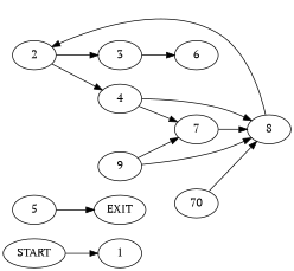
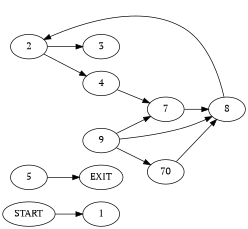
  digraph {
    fontname="PT Serif"
    rankdir=LR
    node [fontname="PT Serif"]
    edge [fontname="PT Serif"]
    n1 [label=START]
    1
    n3 [label=EXIT]
    2
    3
    4
-   6
    7
    8
    5
    9
    n12 [label=70]
    n1 -> 1
    2 -> 3
    2 -> 4
-   3 -> 6
    4 -> 7
-   4 -> 8
    7 -> 8
    8 -> 2
    5 -> n3
    9 -> 7
    9 -> 8
+   9 -> n12
    n12 -> 8
  }
